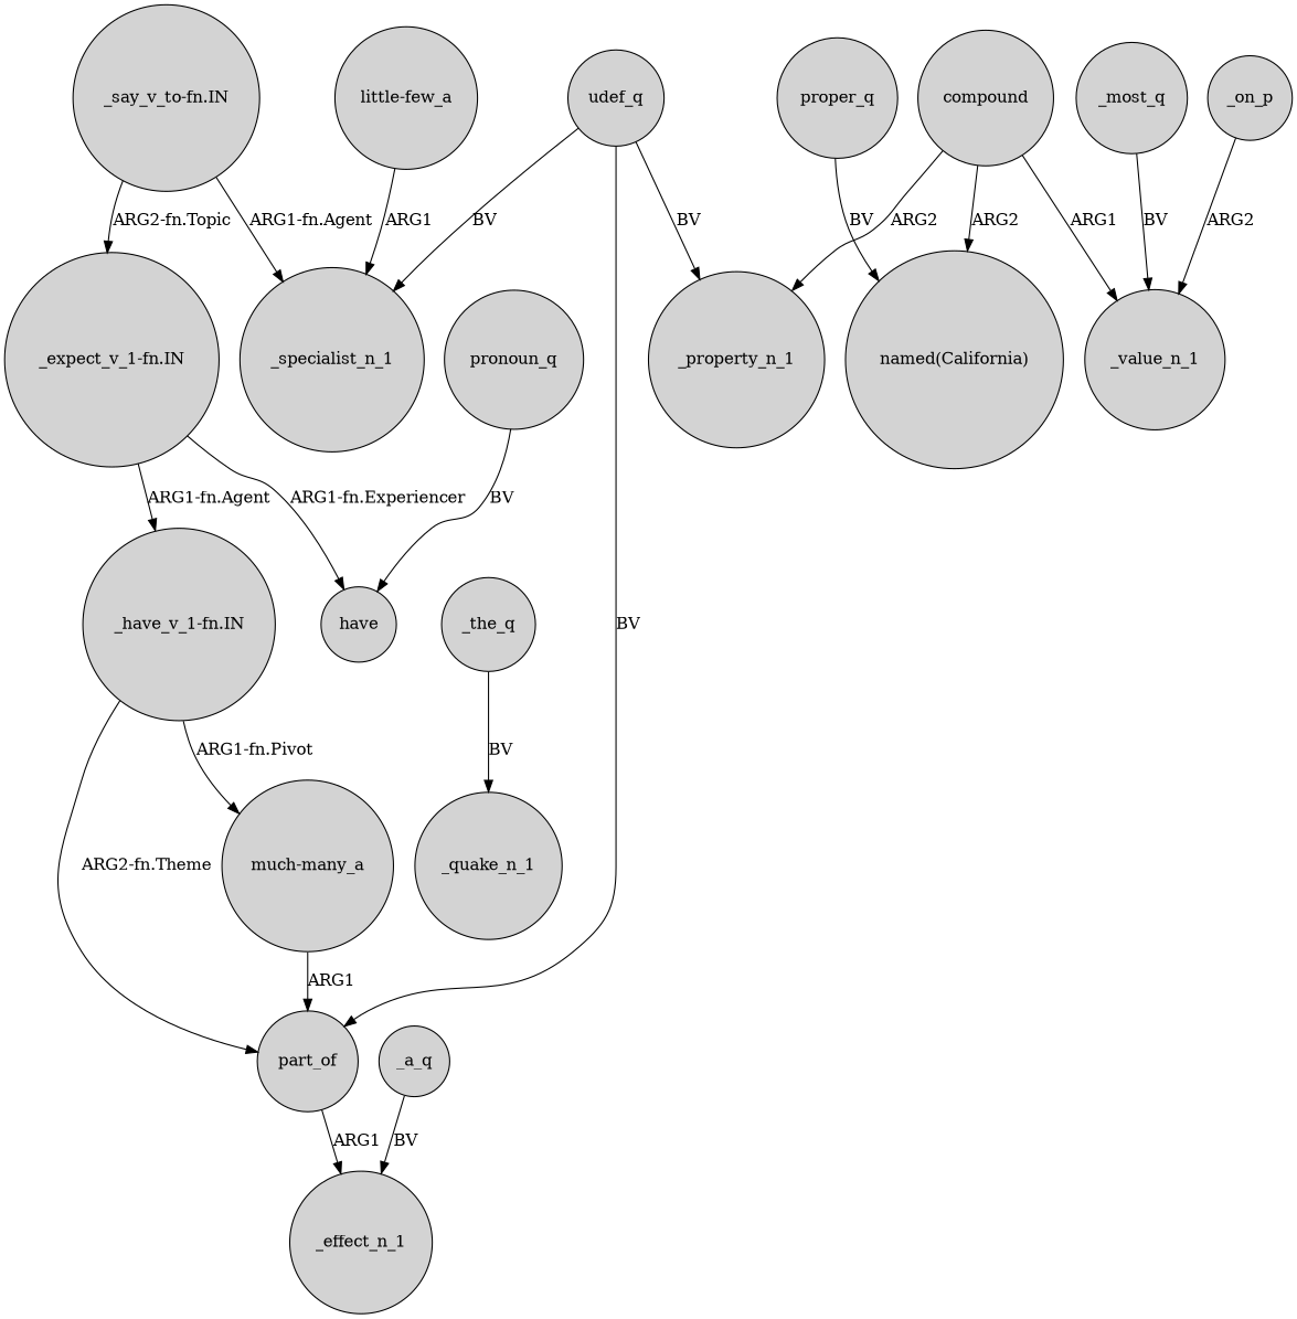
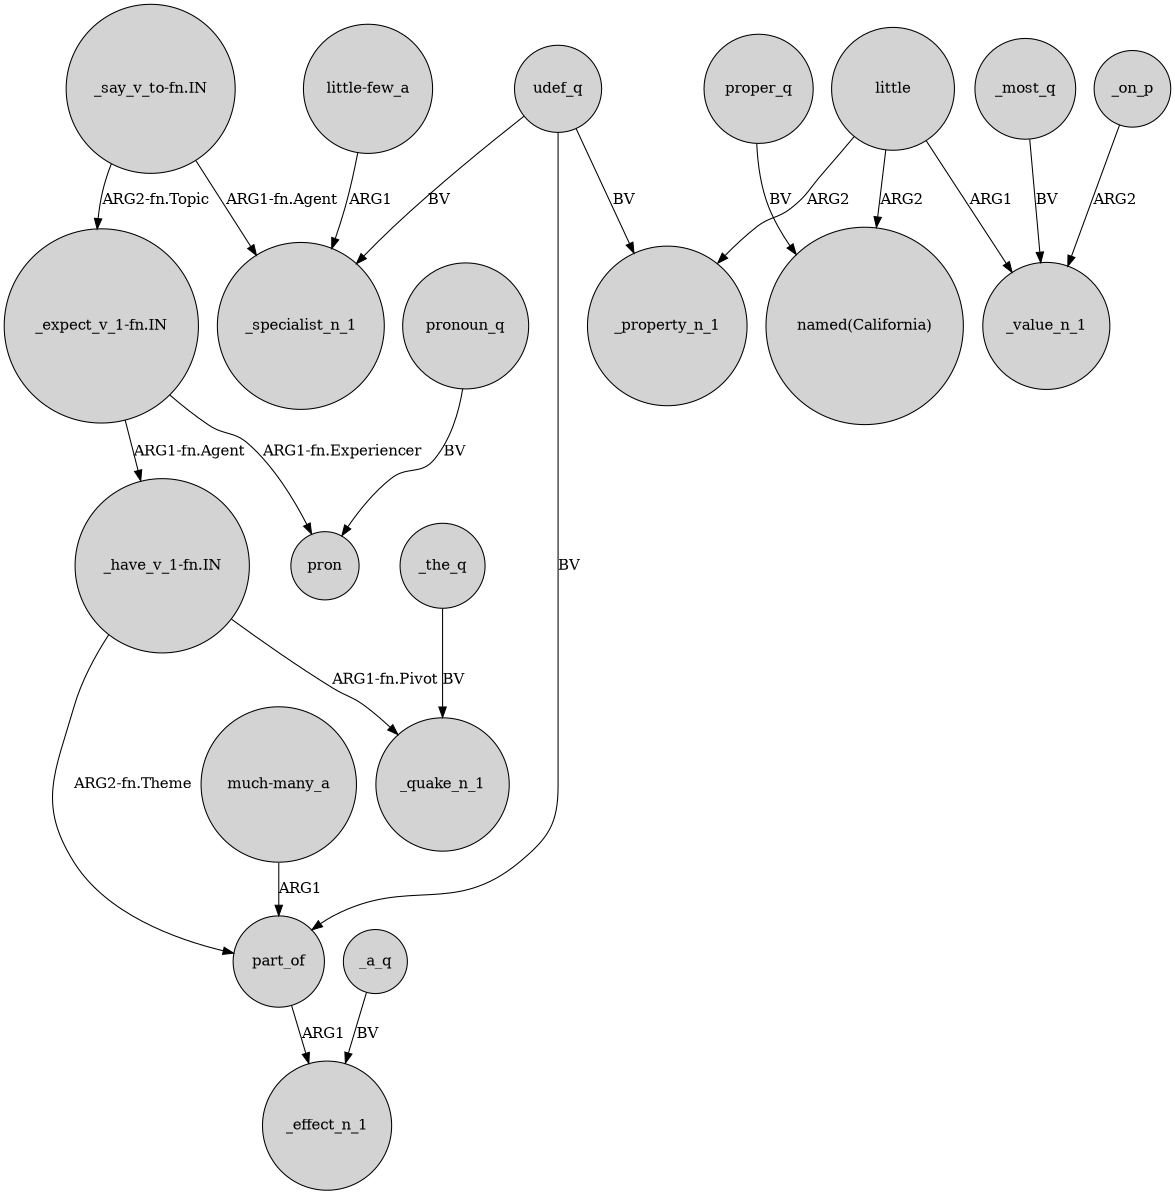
  digraph {
    node [shape=circle style=filled]
    "_say_v_to-fn.IN"
    _specialist_n_1
    "_expect_v_1-fn.IN"
    "_have_v_1-fn.IN"
-   pron [label=have]
+   pron
    udef_q
    part_of
    _property_n_1
    _effect_n_1
    _the_q
    _quake_n_1
    "much-many_a"
    proper_q
    "named(California)"
-   compound
+   compound [label=little]
    _value_n_1
    "little-few_a"
    _most_q
    pronoun_q
    _a_q
    _on_p
    "_say_v_to-fn.IN" -> _specialist_n_1 [label="ARG1-fn.Agent"]
    "_say_v_to-fn.IN" -> "_expect_v_1-fn.IN" [label="ARG2-fn.Topic"]
    "_expect_v_1-fn.IN" -> "_have_v_1-fn.IN" [label="ARG1-fn.Agent"]
    "_expect_v_1-fn.IN" -> pron [label="ARG1-fn.Experiencer"]
    "_have_v_1-fn.IN" -> part_of [label="ARG2-fn.Theme"]
-   "_have_v_1-fn.IN" -> "much-many_a" [label="ARG1-fn.Pivot"]
+   "_have_v_1-fn.IN" -> _quake_n_1 [label="ARG1-fn.Pivot"]
    udef_q -> _specialist_n_1 [label=BV]
    udef_q -> part_of [label=BV]
    udef_q -> _property_n_1 [label=BV]
    part_of -> _effect_n_1 [label=ARG1]
    _the_q -> _quake_n_1 [label=BV]
    "much-many_a" -> part_of [label=ARG1]
    proper_q -> "named(California)" [label=BV]
    compound -> _property_n_1 [label=ARG2]
    compound -> "named(California)" [label=ARG2]
    compound -> _value_n_1 [label=ARG1]
    "little-few_a" -> _specialist_n_1 [label=ARG1]
    _most_q -> _value_n_1 [label=BV]
    pronoun_q -> pron [label=BV]
    _a_q -> _effect_n_1 [label=BV]
    _on_p -> _value_n_1 [label=ARG2]
  }
